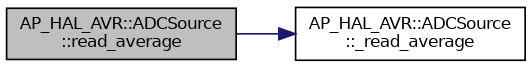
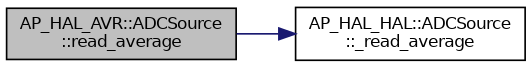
  digraph {
    rankdir=LR
    node [color=black fontname=Helvetica fontsize=10 shape=record style=filled]
    n1 [fillcolor=grey75 fontcolor=black height=0.2 label="AP_HAL_AVR::ADCSource\l::read_average" width=0.4]
-   n2 [fillcolor=white height=0.2 label="AP_HAL_AVR::ADCSource\l::_read_average" width=0.4]
+   n2 [fillcolor=white height=0.2 label="AP_HAL_HAL::ADCSource\l::_read_average" width=0.4]
    n1 -> n2 [color=midnightblue fontname=Helvetica fontsize=10 labelfontname=Helvetica labelfontsize=10 style=solid]
  }
